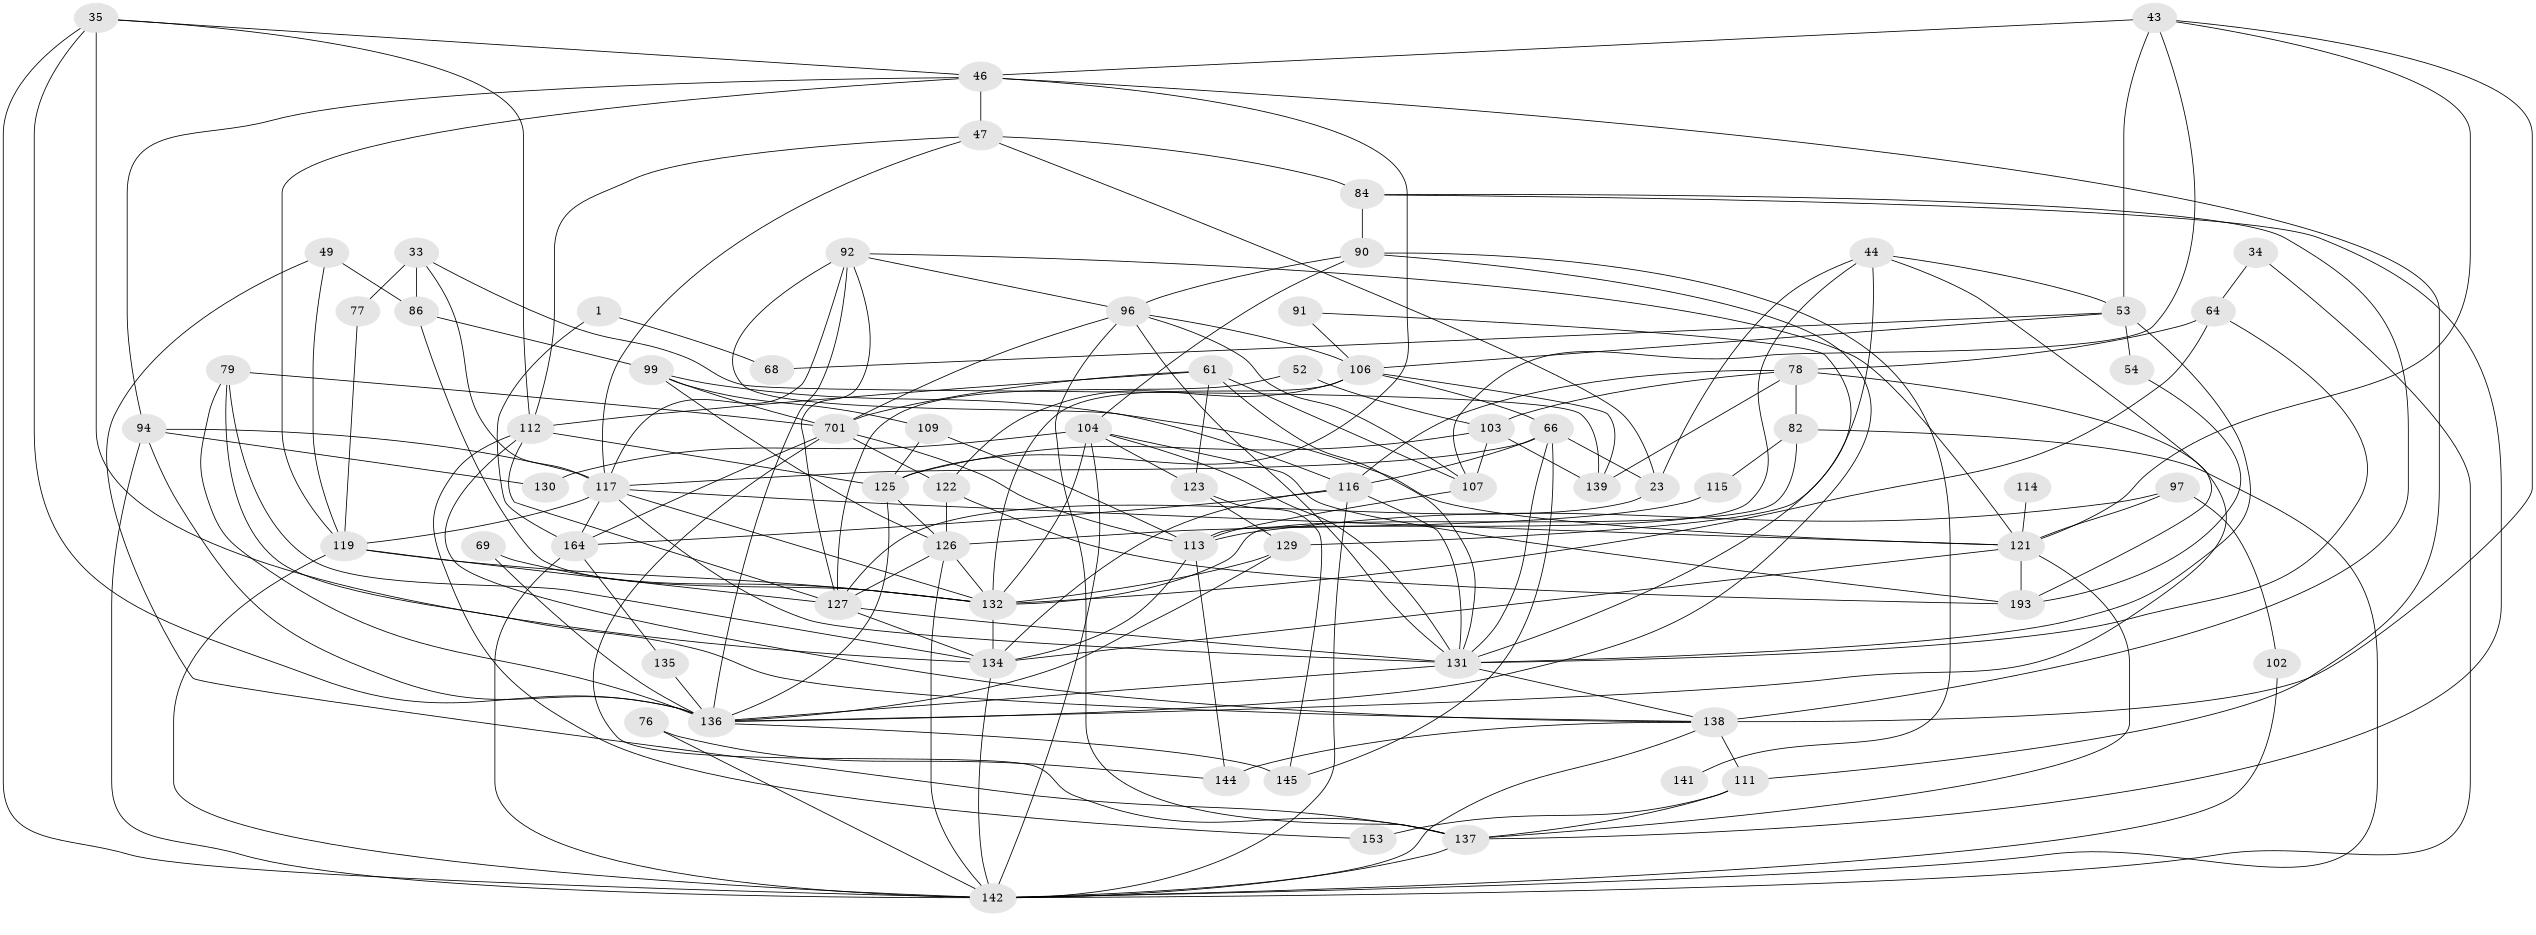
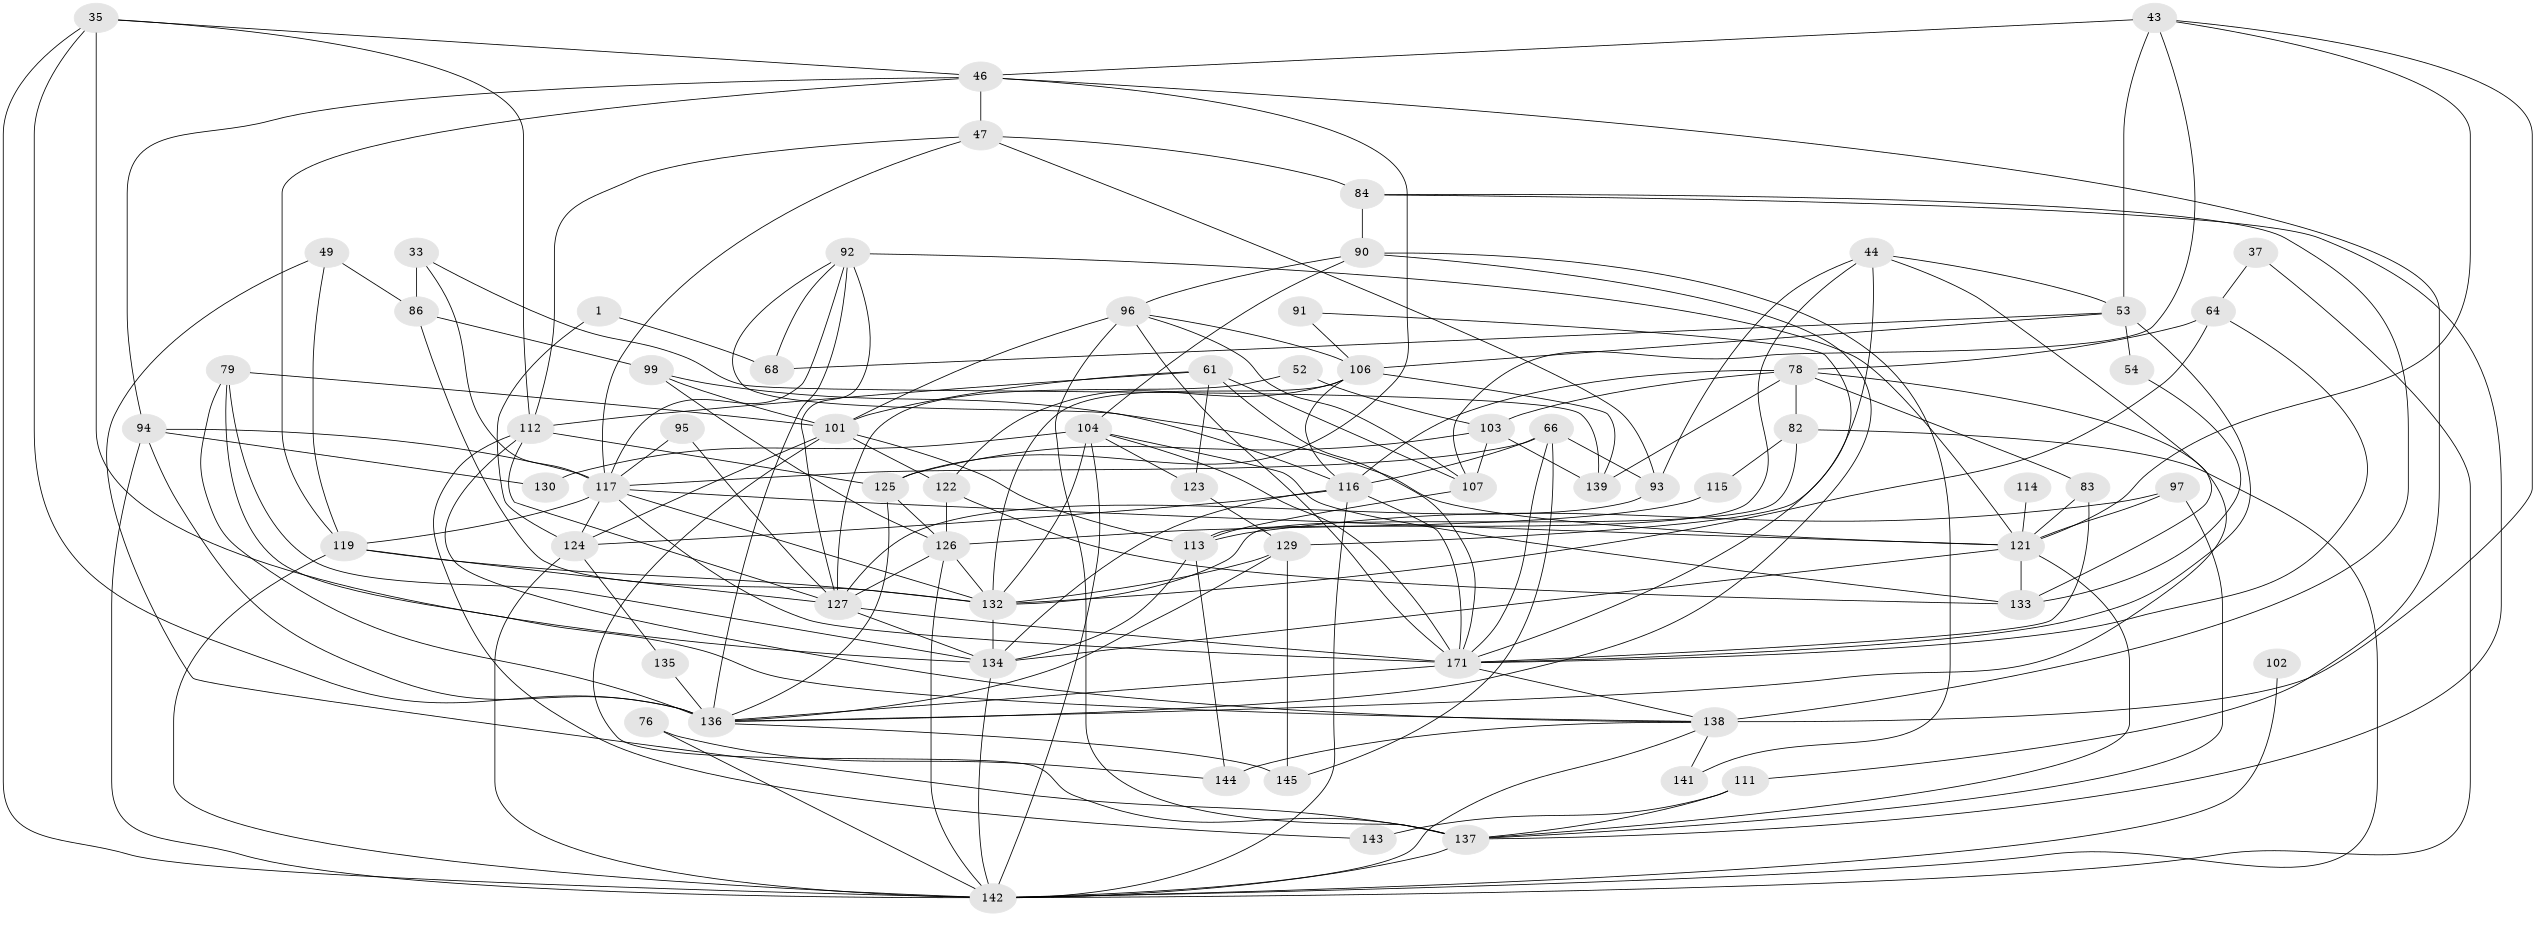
  graph {
    node [color=gray90 style=filled]
    1
    68
-   124 [super="+105" label=164]
+   124 [super="+105"]
    142 [super="+2+140"]
    135
    33
-   77
    86 [super="+21"]
    117 [super="+110"]
    139
    119 [super="+60"]
    132 [super="+100+17+71+128"]
    99 [super="+19"]
    121 [super="+120+67"]
-   131 [super="+11+89"]
+   131 [super="+11+89" label=171]
    64 [super="+42"]
    78
-   34
+   34 [label=37]
    46 [super="+37"]
    47
    94 [super="+24"]
    111
    125 [super="+72"]
    35
    112 [super="+57"]
    134 [super="+59"]
    136 [super="+27+58"]
    138 [super="+32"]
    127 [super="+45"]
-   143 [label=153]
+   143
    145 [super="+88"]
    43
    53 [super="+15"]
    107
    54
    106 [super="+29+87"]
    113 [super="+23"]
-   133 [super="+98" label=193]
+   133 [super="+98"]
    137 [super="+6+48+65"]
    144 [super="+28"]
    141
    44 [super="+25"]
-   93 [label=23]
+   93
    129
    84 [super="+20"]
    130
    126 [super="+108+118"]
    90 [super="+62+55"]
    49 [super="+3"]
    103 [super="+70"]
    52
    116 [super="+31+36"]
    122 [super="+5"]
    61 [super="+16"]
-   101 [super="+81" label=701]
+   101 [super="+81"]
    123 [super="+85"]
    82
+   83
    66 [super="+8"]
-   69
    76
    115
    79
    96 [super="+75+63"]
    104 [super="+9+74"]
-   109
    91
    92 [super="+80"]
+   95
    97
    102
    114
    1 -- 68
    1 -- 124
    124 -- 142 [weight=2]
    124 -- 135
    135 -- 136
-   33 -- 77
    33 -- 86 [weight=2]
    33 -- 117
    33 -- 139
-   77 -- 119
    86 -- 132
    86 -- 99
    117 -- 124
    117 -- 119
    117 -- 132
    117 -- 121 [weight=2]
    117 -- 131
    119 -- 142
    119 -- 132
    119 -- 127
    132 -- 134
    99 -- 121
    99 -- 126
    99 -- 101 [weight=2]
-   99 -- 109
    121 -- 134 [weight=2]
    121 -- 133 [weight=2]
    121 -- 137 [weight=2]
    131 -- 136
    131 -- 138
    64 -- 132
    64 -- 131
    64 -- 78 [weight=2]
    78 -- 139
    78 -- 136
    78 -- 103
    78 -- 116
    78 -- 82
+   78 -- 83
    34 -- 142
    34 -- 64
    46 -- 119 [weight=2]
    46 -- 47
    46 -- 94
    46 -- 111
    46 -- 125 [weight=2]
    47 -- 117 [weight=2]
    47 -- 112
    47 -- 93
    47 -- 84 [weight=2]
    94 -- 142
    94 -- 117
    94 -- 136
    94 -- 130
    111 -- 143
    111 -- 137
    125 -- 136
    125 -- 126
    35 -- 142 [weight=2]
    35 -- 46
    35 -- 112 [weight=2]
    35 -- 134
    35 -- 136
    112 -- 125
    112 -- 138
    112 -- 127
    112 -- 143
    134 -- 142
    136 -- 145
    138 -- 142
    138 -- 144
-   138 -- 111
+   138 -- 141
    127 -- 131
    127 -- 134
    43 -- 121
    43 -- 46
    43 -- 138
    43 -- 53 [weight=2]
    43 -- 107
    53 -- 68 [weight=2]
    53 -- 131
    53 -- 54
    53 -- 106
    107 -- 113
    54 -- 133
    106 -- 139
    106 -- 132 [weight=2]
-   106 -- 66
+   106 -- 116
    106 -- 122
    113 -- 134
    113 -- 144 [weight=2]
    137 -- 142 [weight=4]
    44 -- 53
    44 -- 113
    44 -- 133
    44 -- 93
    44 -- 129
    93 -- 127
    129 -- 132
    129 -- 136
    84 -- 138
    84 -- 137
    84 -- 90
    126 -- 142
    126 -- 132 [weight=2]
    126 -- 127
    90 -- 136
    90 -- 141
    90 -- 96
    90 -- 104
    49 -- 86
    49 -- 119
    49 -- 137
    103 -- 139
    103 -- 125
    103 -- 107
    52 -- 127
    52 -- 103
    116 -- 124
    116 -- 142
    116 -- 131
    116 -- 134
    122 -- 133
    122 -- 126
    61 -- 131
    61 -- 112
    61 -- 107
    61 -- 101
    61 -- 123
    101 -- 124
    101 -- 113
    101 -- 137 [weight=2]
    101 -- 122
-   123 -- 145
+   129 -- 145
    123 -- 129
    82 -- 142
    82 -- 132
    82 -- 115
+   83 -- 121
+   83 -- 131
    66 -- 117 [weight=2]
    66 -- 131
    66 -- 145
    66 -- 93
    66 -- 116
-   69 -- 132
-   69 -- 136
    76 -- 142
    76 -- 144
    115 -- 126
    79 -- 134
    79 -- 136
    79 -- 138
    79 -- 101
    96 -- 131 [weight=2]
    96 -- 107
    96 -- 106 [weight=2]
    96 -- 137
    96 -- 101
    104 -- 142
    104 -- 132 [weight=2]
    104 -- 131 [weight=2]
    104 -- 133
    104 -- 130
    104 -- 123 [weight=2]
-   109 -- 125
-   109 -- 113
    91 -- 131
    91 -- 106
    92 -- 117
    92 -- 121
    92 -- 136 [weight=3]
    92 -- 127
    92 -- 116 [weight=2]
-   92 -- 96
+   92 -- 68
+   95 -- 117
+   95 -- 127
    97 -- 121
    97 -- 113
-   97 -- 102
+   97 -- 137
    102 -- 142
    114 -- 121 [weight=2]
  }
